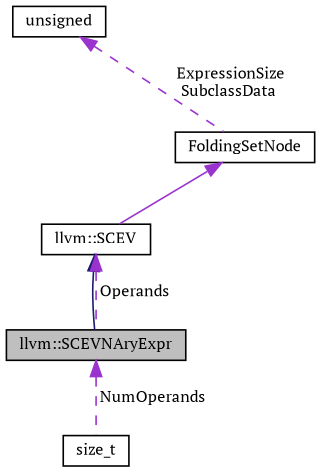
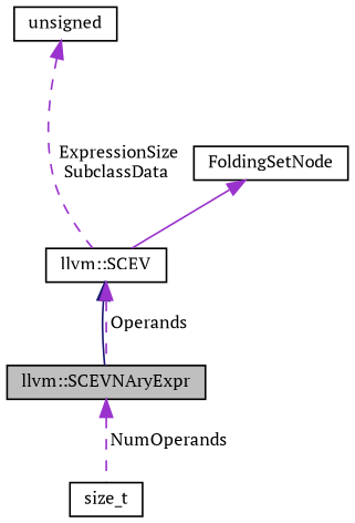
  digraph {
    fontname="PT Serif"
    node [color=black fontname="PT Serif" fontsize=10 shape=box]
    edge [color=darkorchid3 dir=back fontname="PT Serif" fontsize=10 labelfontname=Helvetica labelfontsize=10 style=dashed]
    n1 [fillcolor=grey75 fontcolor=black height=0.2 label="llvm::SCEVNAryExpr" style=filled width=0.4]
    n2 [height=0.2 label=size_t width=0.4]
    n3 [height=0.2 label="llvm::SCEV" width=0.4]
    n4 [height=0.2 label=FoldingSetNode width=0.4]
    n5 [height=0.2 label=unsigned width=0.4]
    n1 -> n2 [label=" NumOperands"]
    n3 -> n1 [color=midnightblue style=solid]
    n3 -> n1 [label=" Operands"]
    n4 -> n3 [style=solid]
-   n5 -> n4 [label=" ExpressionSize\nSubclassData"]
+   n5 -> n3 [label=" ExpressionSize\nSubclassData"]
  }
